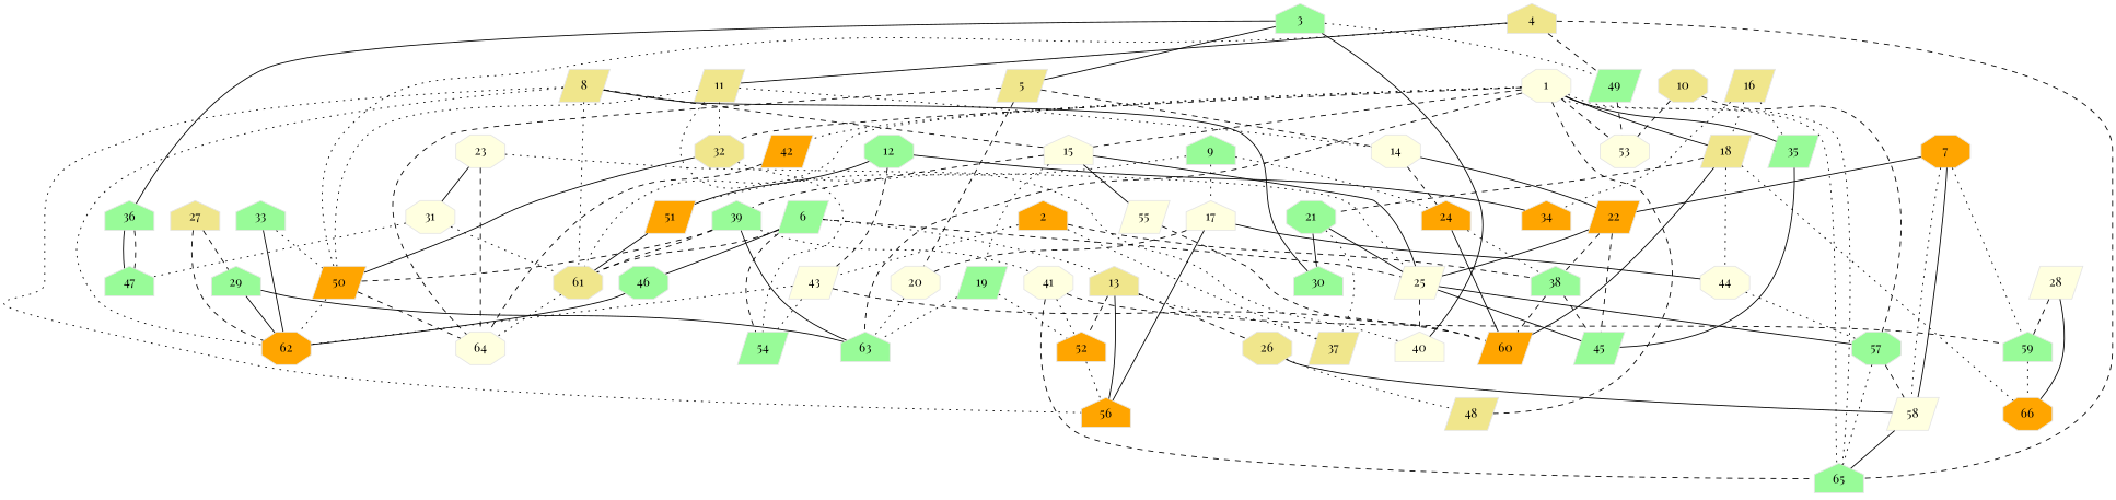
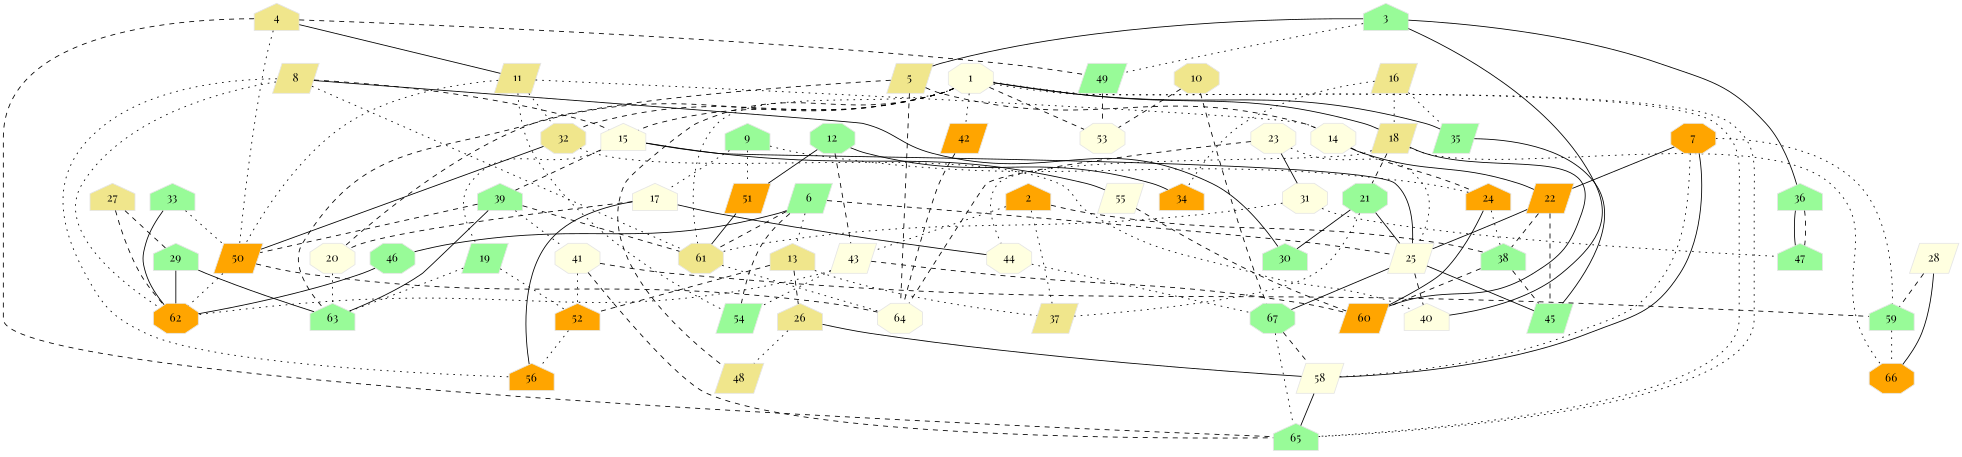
  graph {
    fontname="Playfair Display"
    node [color=gray90 fillcolor=palegreen fontname="Playfair Display" shape=house style=filled]
    edge [fontname="Playfair Display" style=dotted]
    1 [fillcolor=lightyellow shape=octagon]
    15 [fillcolor=lightyellow]
    18 [fillcolor=khaki shape=parallelogram]
    32 [fillcolor=khaki shape=octagon]
    35 [shape=parallelogram]
    42 [fillcolor=orange shape=parallelogram]
    48 [fillcolor=khaki shape=parallelogram]
    53 [fillcolor=lightyellow shape=octagon]
    63
    65
    61 [fillcolor=khaki shape=octagon]
    25 [fillcolor=lightyellow shape=parallelogram]
    19 [shape=parallelogram]
    39
    55 [fillcolor=lightyellow shape=parallelogram]
    44 [fillcolor=lightyellow shape=octagon]
    21 [shape=octagon]
    60 [fillcolor=orange shape=parallelogram]
    66 [fillcolor=orange shape=octagon]
    40 [fillcolor=lightyellow]
    50 [fillcolor=orange shape=parallelogram]
    45 [shape=parallelogram]
    64 [fillcolor=lightyellow shape=octagon]
    54 [shape=parallelogram]
    2 [fillcolor=orange]
    37 [fillcolor=khaki shape=parallelogram]
    38
    43 [fillcolor=lightyellow shape=parallelogram]
    62 [fillcolor=orange shape=octagon]
    5 [fillcolor=khaki shape=parallelogram]
    3
    36
    49 [shape=parallelogram]
    14 [fillcolor=lightyellow shape=octagon]
    20 [fillcolor=lightyellow shape=octagon]
    47
    4 [fillcolor=khaki]
    11 [fillcolor=khaki shape=parallelogram]
    22 [fillcolor=orange shape=parallelogram]
    24 [fillcolor=orange]
    6 [shape=parallelogram]
    13 [fillcolor=khaki]
    46 [shape=octagon]
    56 [fillcolor=orange]
-   26 [fillcolor=khaki shape=octagon]
+   26 [fillcolor=khaki]
    52 [fillcolor=orange]
-   57 [shape=octagon]
+   57 [shape=octagon label=67]
    7 [fillcolor=orange shape=octagon]
    58 [fillcolor=lightyellow shape=parallelogram]
    59
    8 [fillcolor=khaki shape=parallelogram]
    30
    17 [fillcolor=lightyellow]
    9
    51 [fillcolor=orange shape=parallelogram]
    10 [fillcolor=khaki shape=octagon]
    12 [shape=octagon]
    34 [fillcolor=orange]
    41 [fillcolor=lightyellow shape=octagon]
    16 [fillcolor=khaki shape=parallelogram]
    23 [fillcolor=lightyellow shape=octagon]
    31 [fillcolor=lightyellow shape=octagon]
    27 [fillcolor=khaki]
    29
    28 [fillcolor=lightyellow shape=parallelogram]
    33
    1 -- 15 [style=dashed]
    1 -- 18 [style=solid]
    1 -- 32 [style=dashed]
    1 -- 35 [style=solid]
    1 -- 42
    1 -- 48 [style=dashed]
    1 -- 53 [style=dashed]
    1 -- 63 [style=dashed]
    1 -- 65
    1 -- 65
    1 -- 61
    15 -- 25 [style=solid]
    15 -- 19
    15 -- 39 [style=dashed]
    15 -- 55 [style=solid]
    18 -- 44
    18 -- 21 [style=dashed]
    18 -- 60 [style=solid]
    18 -- 66
    32 -- 40
    32 -- 50 [style=solid]
    35 -- 45 [style=solid]
    42 -- 64 [style=dashed]
    61 -- 64
    25 -- 40 [style=dashed]
    25 -- 45 [style=solid]
    25 -- 57 [style=solid]
    19 -- 63
    19 -- 52
    39 -- 63 [style=solid]
    39 -- 61 [style=dashed]
    39 -- 50 [style=dashed]
    39 -- 41
    55 -- 60 [style=dashed]
    44 -- 57
    21 -- 25 [style=solid]
    21 -- 37
    21 -- 30 [style=solid]
    50 -- 64 [style=dashed]
    50 -- 62
    2 -- 37
    2 -- 38 [style=dashed]
    2 -- 43
    38 -- 60 [style=dashed]
    38 -- 45 [style=dashed]
    43 -- 60 [style=dashed]
    43 -- 54
    43 -- 62
    5 -- 64 [style=dashed]
    5 -- 14 [style=dashed]
    5 -- 20 [style=dashed]
    3 -- 40 [style=solid]
    3 -- 5 [style=solid]
    3 -- 36 [style=solid]
    3 -- 49
    36 -- 47 [style=solid]
    36 -- 47 [style=dashed]
    49 -- 53 [style=dashed]
    14 -- 22 [style=solid]
    14 -- 24 [style=dashed]
    20 -- 63
    4 -- 65 [style=dashed]
    4 -- 50
    4 -- 49 [style=dashed]
    4 -- 11 [style=solid]
    11 -- 32
    11 -- 50
    11 -- 54
    11 -- 14
    22 -- 25 [style=solid]
    22 -- 45 [style=dashed]
    22 -- 38 [style=dashed]
    24 -- 60 [style=solid]
    24 -- 38
    6 -- 61 [style=dashed]
    6 -- 25 [style=dashed]
    6 -- 54 [style=dashed]
    6 -- 13
    6 -- 46 [style=solid]
    13 -- 37
-   13 -- 56 [style=solid]
    13 -- 26 [style=dashed]
    13 -- 52 [style=dashed]
    46 -- 62 [style=solid]
    26 -- 48
    26 -- 58 [style=solid]
    52 -- 56
    57 -- 65
    57 -- 58 [style=dashed]
    7 -- 22 [style=solid]
    7 -- 58
    7 -- 58 [style=solid]
    7 -- 59
    58 -- 65 [style=solid]
    59 -- 66
    8 -- 15 [style=dashed]
    8 -- 61
    8 -- 62
    8 -- 56
    8 -- 30 [style=solid]
    17 -- 44 [style=solid]
    17 -- 20 [style=dashed]
    17 -- 56 [style=solid]
    9 -- 24
    9 -- 17
    9 -- 51
    51 -- 61 [style=solid]
    10 -- 53 [style=dashed]
    10 -- 57 [style=dashed]
    12 -- 43 [style=dashed]
    12 -- 51 [style=solid]
    12 -- 34 [style=solid]
    41 -- 65 [style=dashed]
    41 -- 52
    41 -- 59 [style=dashed]
    16 -- 18
    16 -- 35
    16 -- 34
    23 -- 25
    23 -- 64 [style=dashed]
    23 -- 31 [style=solid]
    31 -- 61
    31 -- 47
    27 -- 62 [style=dashed]
    27 -- 29 [style=dashed]
    29 -- 63 [style=solid]
    29 -- 62 [style=solid]
    28 -- 66 [style=solid]
    28 -- 59 [style=dashed]
    33 -- 50
    33 -- 62 [style=solid]
  }
